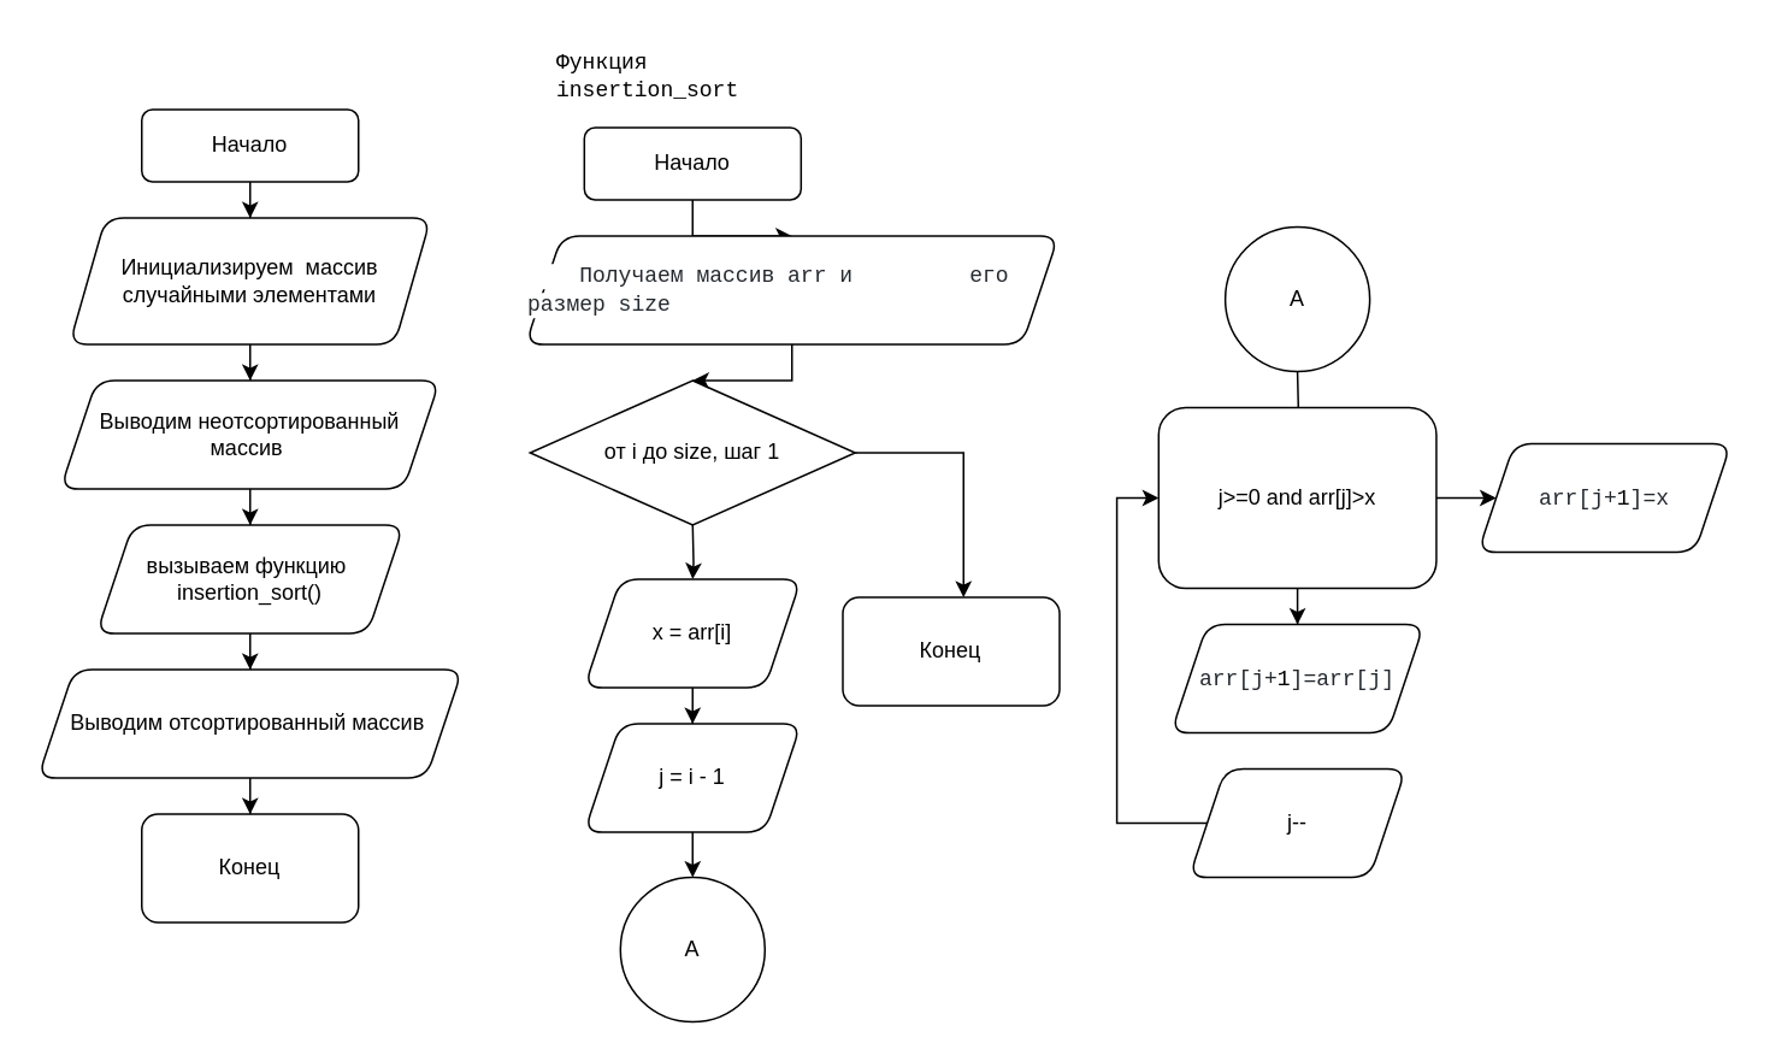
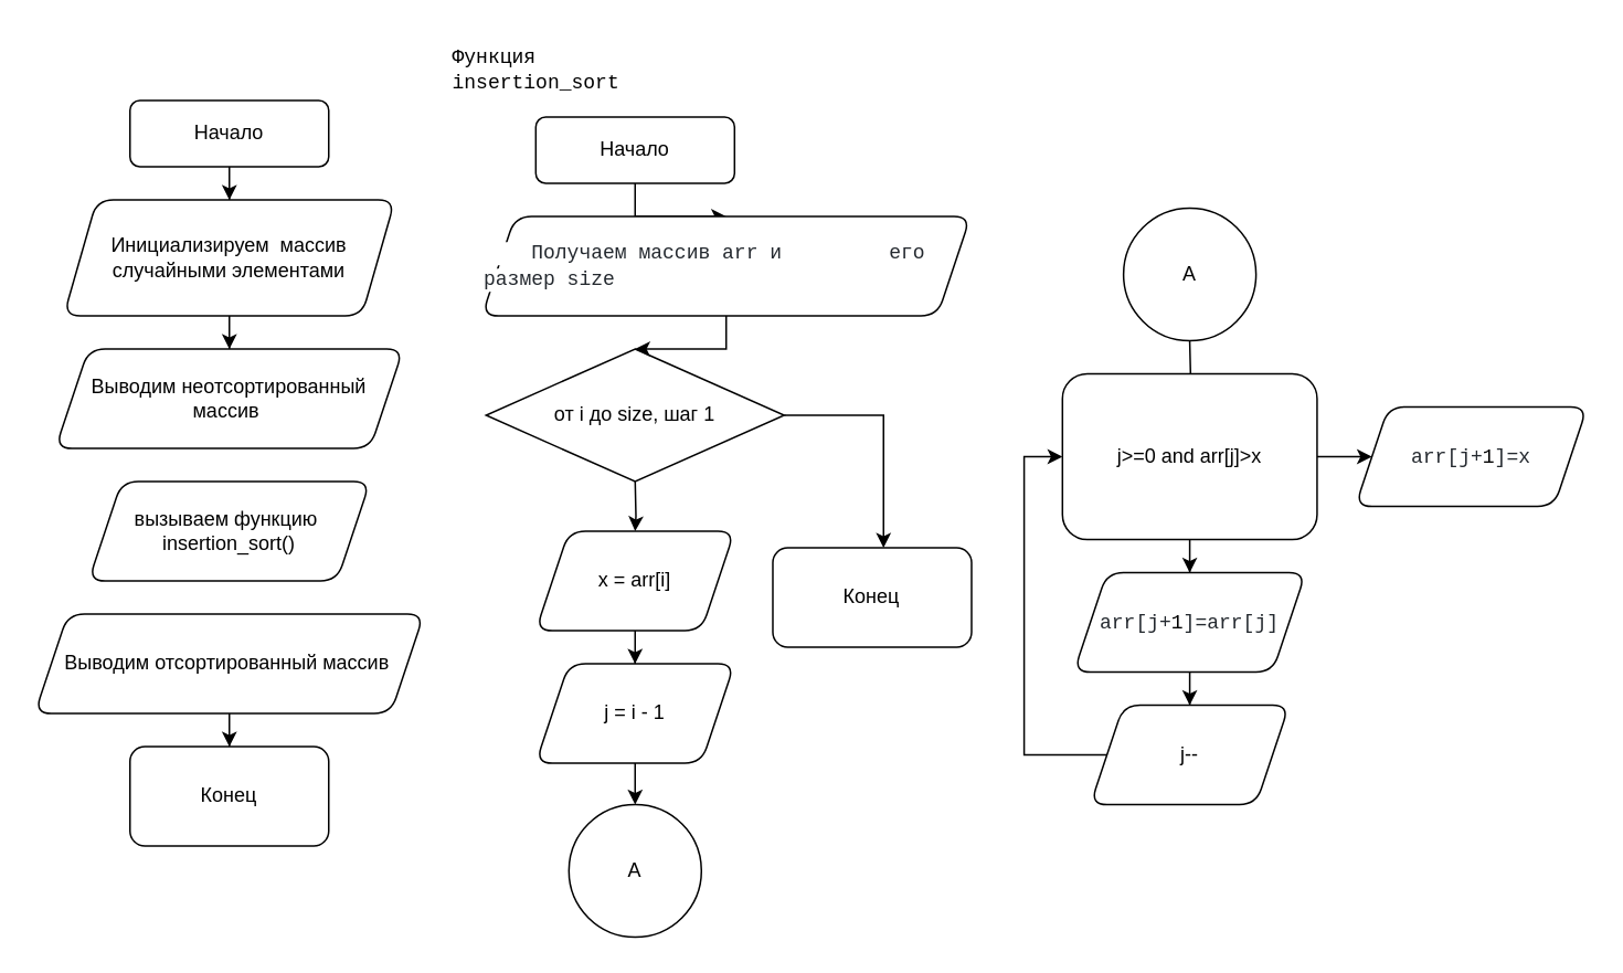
  <mxCell id="0" />
  <mxCell id="1" parent="0" />
  <mxCell id="2" value="" style="edgeStyle=orthogonalEdgeStyle;rounded=0;orthogonalLoop=1;jettySize=auto;html=1;" edge="1" parent="1" source="3" target="5"><mxGeometry relative="1" as="geometry" /></mxCell>
  <mxCell id="3" value="Начало" style="rounded=1;whiteSpace=wrap;html=1;fontSize=12;glass=0;strokeWidth=1;shadow=0;" parent="1" vertex="1"><mxGeometry x="78" y="60" width="120" height="40" as="geometry" /></mxCell>
  <mxCell id="4" value="" style="edgeStyle=orthogonalEdgeStyle;rounded=0;orthogonalLoop=1;jettySize=auto;html=1;" edge="1" parent="1" source="5" target="7"><mxGeometry relative="1" as="geometry" /></mxCell>
  <mxCell id="5" value="Инициализируем&amp;nbsp; массив &lt;br&gt;случайными элементами" style="shape=parallelogram;perimeter=parallelogramPerimeter;whiteSpace=wrap;html=1;fixedSize=1;rounded=1;glass=0;strokeWidth=1;shadow=0;" vertex="1" parent="1"><mxGeometry x="38" y="120" width="200" height="70" as="geometry" /></mxCell>
- <mxCell id="6" value="" style="edgeStyle=orthogonalEdgeStyle;rounded=0;orthogonalLoop=1;jettySize=auto;html=1;" edge="1" parent="1" source="7" target="9"><mxGeometry relative="1" as="geometry" /></mxCell>
  <mxCell id="7" value="Выводим неотсортированный массив&amp;nbsp;" style="shape=parallelogram;perimeter=parallelogramPerimeter;whiteSpace=wrap;html=1;fixedSize=1;rounded=1;glass=0;strokeWidth=1;shadow=0;" vertex="1" parent="1"><mxGeometry x="33" y="210" width="210" height="60" as="geometry" /></mxCell>
- <mxCell id="8" value="" style="edgeStyle=orthogonalEdgeStyle;rounded=0;orthogonalLoop=1;jettySize=auto;html=1;" edge="1" parent="1" source="9" target="11"><mxGeometry relative="1" as="geometry" /></mxCell>
  <mxCell id="9" value="вызываем функцию&amp;nbsp;&lt;br&gt;insertion_sort()" style="shape=parallelogram;perimeter=parallelogramPerimeter;whiteSpace=wrap;html=1;fixedSize=1;rounded=1;glass=0;strokeWidth=1;shadow=0;" vertex="1" parent="1"><mxGeometry x="53" y="290" width="170" height="60" as="geometry" /></mxCell>
  <mxCell id="10" value="" style="edgeStyle=orthogonalEdgeStyle;rounded=0;orthogonalLoop=1;jettySize=auto;html=1;" edge="1" parent="1" source="11" target="12"><mxGeometry relative="1" as="geometry" /></mxCell>
  <mxCell id="11" value="Выводим отсортированный массив&amp;nbsp;" style="shape=parallelogram;perimeter=parallelogramPerimeter;whiteSpace=wrap;html=1;fixedSize=1;rounded=1;glass=0;strokeWidth=1;shadow=0;" vertex="1" parent="1"><mxGeometry x="20.5" y="370" width="235" height="60" as="geometry" /></mxCell>
  <mxCell id="12" value="Конец&lt;br&gt;" style="rounded=1;whiteSpace=wrap;html=1;glass=0;strokeWidth=1;shadow=0;" vertex="1" parent="1"><mxGeometry x="78" y="450" width="120" height="60" as="geometry" /></mxCell>
- <mxCell id="13" value="&lt;span style=&quot;font-family: ui-monospace, SFMono-Regular, &amp;quot;SF Mono&amp;quot;, Menlo, Consolas, &amp;quot;Liberation Mono&amp;quot;, monospace; font-size: 12px; font-style: normal; font-variant-ligatures: normal; font-variant-caps: normal; font-weight: 400; letter-spacing: normal; orphans: 2; text-align: start; text-indent: 0px; text-transform: none; widows: 2; word-spacing: 0px; -webkit-text-stroke-width: 0px; background-color: rgb(255, 255, 255); text-decoration-thickness: initial; text-decoration-style: initial; text-decoration-color: initial; float: none; display: inline !important;&quot;&gt;Функция insertion_sort&lt;/span&gt;" style="text;whiteSpace=wrap;html=1;" vertex="1" parent="1"><mxGeometry x="306.16" y="20" width="160" height="40" as="geometry" /></mxCell>
+ <mxCell id="13" value="&lt;span style=&quot;font-family: ui-monospace, SFMono-Regular, &amp;quot;SF Mono&amp;quot;, Menlo, Consolas, &amp;quot;Liberation Mono&amp;quot;, monospace; font-size: 12px; font-style: normal; font-variant-ligatures: normal; font-variant-caps: normal; font-weight: 400; letter-spacing: normal; orphans: 2; text-align: start; text-indent: 0px; text-transform: none; widows: 2; word-spacing: 0px; -webkit-text-stroke-width: 0px; background-color: rgb(255, 255, 255); text-decoration-thickness: initial; text-decoration-style: initial; text-decoration-color: initial; float: none; display: inline !important;&quot;&gt;Функция insertion_sort&lt;/span&gt;" style="text;whiteSpace=wrap;html=1;" vertex="1" parent="1"><mxGeometry x="271.16" y="20" width="160" height="40" as="geometry" /></mxCell>
  <mxCell id="14" value="" style="edgeStyle=orthogonalEdgeStyle;rounded=0;orthogonalLoop=1;jettySize=auto;html=1;" edge="1" parent="1" target="16"><mxGeometry relative="1" as="geometry"><mxPoint x="383.03" y="290" as="sourcePoint" /></mxGeometry></mxCell>
  <mxCell id="15" value="" style="edgeStyle=orthogonalEdgeStyle;rounded=0;orthogonalLoop=1;jettySize=auto;html=1;" edge="1" parent="1" source="16" target="18"><mxGeometry relative="1" as="geometry" /></mxCell>
  <mxCell id="16" value="x = arr[i]" style="shape=parallelogram;perimeter=parallelogramPerimeter;whiteSpace=wrap;html=1;fixedSize=1;rounded=1;" vertex="1" parent="1"><mxGeometry x="323.03" y="320" width="120" height="60" as="geometry" /></mxCell>
  <mxCell id="17" value="" style="edgeStyle=orthogonalEdgeStyle;rounded=0;orthogonalLoop=1;jettySize=auto;html=1;" edge="1" parent="1" source="18" target="26"><mxGeometry relative="1" as="geometry" /></mxCell>
  <mxCell id="18" value="j = i - 1" style="shape=parallelogram;perimeter=parallelogramPerimeter;whiteSpace=wrap;html=1;fixedSize=1;rounded=1;" vertex="1" parent="1"><mxGeometry x="323.03" y="400" width="120" height="60" as="geometry" /></mxCell>
  <mxCell id="19" value="" style="edgeStyle=orthogonalEdgeStyle;rounded=0;orthogonalLoop=1;jettySize=auto;html=1;" edge="1" parent="1" source="20" target="25"><mxGeometry relative="1" as="geometry"><Array as="points"><mxPoint x="533" y="250" /></Array></mxGeometry></mxCell>
  <mxCell id="20" value="от i до size, шаг 1" style="rhombus;whiteSpace=wrap;html=1;" vertex="1" parent="1"><mxGeometry x="293.03" y="210" width="180" height="80" as="geometry" /></mxCell>
  <mxCell id="21" value="" style="edgeStyle=orthogonalEdgeStyle;rounded=0;orthogonalLoop=1;jettySize=auto;html=1;" edge="1" parent="1" source="22" target="24"><mxGeometry relative="1" as="geometry" /></mxCell>
  <mxCell id="22" value="Начало" style="rounded=1;whiteSpace=wrap;html=1;fontSize=12;glass=0;strokeWidth=1;shadow=0;" vertex="1" parent="1"><mxGeometry x="323.04" y="70" width="120" height="40" as="geometry" /></mxCell>
  <mxCell id="23" value="" style="edgeStyle=orthogonalEdgeStyle;rounded=0;orthogonalLoop=1;jettySize=auto;html=1;" edge="1" parent="1" source="24" target="20"><mxGeometry relative="1" as="geometry" /></mxCell>
  <mxCell id="24" value="&lt;div style=&quot;text-align: start;&quot;&gt;&lt;font face=&quot;ui-monospace, SFMono-Regular, SF Mono, Menlo, Consolas, Liberation Mono, monospace&quot; color=&quot;#24292f&quot;&gt;&lt;span style=&quot;background-color: rgb(255, 255, 255);&quot;&gt;&amp;nbsp; &amp;nbsp; Получаем массив arr и&amp;nbsp; &amp;nbsp; &amp;nbsp; &amp;nbsp; &amp;nbsp;его размер size&lt;/span&gt;&lt;/font&gt;&lt;/div&gt;" style="shape=parallelogram;perimeter=parallelogramPerimeter;whiteSpace=wrap;html=1;fixedSize=1;rounded=1;" vertex="1" parent="1"><mxGeometry x="290.53" y="130" width="295" height="60" as="geometry" /></mxCell>
  <mxCell id="25" value="Конец" style="rounded=1;whiteSpace=wrap;html=1;" vertex="1" parent="1"><mxGeometry x="466.16" y="330" width="120" height="60" as="geometry" /></mxCell>
  <mxCell id="26" value="А" style="ellipse;whiteSpace=wrap;html=1;rounded=1;" vertex="1" parent="1"><mxGeometry x="343.03" y="485" width="80" height="80" as="geometry" /></mxCell>
  <mxCell id="27" value="" style="edgeStyle=orthogonalEdgeStyle;rounded=0;orthogonalLoop=1;jettySize=auto;html=1;" edge="1" parent="1" target="30"><mxGeometry relative="1" as="geometry"><mxPoint x="717.88" y="205" as="sourcePoint" /></mxGeometry></mxCell>
  <mxCell id="28" value="" style="edgeStyle=orthogonalEdgeStyle;rounded=0;orthogonalLoop=1;jettySize=auto;html=1;" edge="1" parent="1" source="30" target="32"><mxGeometry relative="1" as="geometry" /></mxCell>
  <mxCell id="29" value="" style="edgeStyle=orthogonalEdgeStyle;rounded=0;orthogonalLoop=1;jettySize=auto;html=1;" edge="1" parent="1" source="30" target="35"><mxGeometry relative="1" as="geometry" /></mxCell>
  <mxCell id="30" value="j&amp;gt;=0 and arr[j]&amp;gt;x" style="whiteSpace=wrap;html=1;rounded=1;" vertex="1" parent="1"><mxGeometry x="641.04" y="225" width="153.75" height="100" as="geometry" /></mxCell>
+ <mxCell id="31" value="" style="edgeStyle=orthogonalEdgeStyle;rounded=0;orthogonalLoop=1;jettySize=auto;html=1;" edge="1" parent="1" source="32" target="34"><mxGeometry relative="1" as="geometry" /></mxCell>
  <mxCell id="32" value="&lt;span style=&quot;color: rgb(36, 41, 47); font-family: ui-monospace, SFMono-Regular, &amp;quot;SF Mono&amp;quot;, Menlo, Consolas, &amp;quot;Liberation Mono&amp;quot;, monospace; font-size: 12px; font-style: normal; font-variant-ligatures: normal; font-variant-caps: normal; font-weight: 400; letter-spacing: normal; orphans: 2; text-align: start; text-indent: 0px; text-transform: none; widows: 2; word-spacing: 0px; -webkit-text-stroke-width: 0px; background-color: rgb(255, 255, 255); text-decoration-thickness: initial; text-decoration-style: initial; text-decoration-color: initial; float: none; display: inline !important;&quot;&gt;arr[j+&lt;/span&gt;&lt;span style=&quot;box-sizing: border-box; color: var(--color-prettylights-syntax-constant); font-family: ui-monospace, SFMono-Regular, &amp;quot;SF Mono&amp;quot;, Menlo, Consolas, &amp;quot;Liberation Mono&amp;quot;, monospace; font-size: 12px; font-style: normal; font-variant-ligatures: normal; font-variant-caps: normal; font-weight: 400; letter-spacing: normal; orphans: 2; text-align: start; text-indent: 0px; text-transform: none; widows: 2; word-spacing: 0px; -webkit-text-stroke-width: 0px; background-color: rgb(255, 255, 255); text-decoration-thickness: initial; text-decoration-style: initial; text-decoration-color: initial;&quot; class=&quot;pl-c1&quot;&gt;1&lt;/span&gt;&lt;span style=&quot;color: rgb(36, 41, 47); font-family: ui-monospace, SFMono-Regular, &amp;quot;SF Mono&amp;quot;, Menlo, Consolas, &amp;quot;Liberation Mono&amp;quot;, monospace; font-size: 12px; font-style: normal; font-variant-ligatures: normal; font-variant-caps: normal; font-weight: 400; letter-spacing: normal; orphans: 2; text-align: start; text-indent: 0px; text-transform: none; widows: 2; word-spacing: 0px; -webkit-text-stroke-width: 0px; background-color: rgb(255, 255, 255); text-decoration-thickness: initial; text-decoration-style: initial; text-decoration-color: initial; float: none; display: inline !important;&quot;&gt;]=arr[j]&lt;/span&gt;" style="shape=parallelogram;perimeter=parallelogramPerimeter;whiteSpace=wrap;html=1;fixedSize=1;rounded=1;" vertex="1" parent="1"><mxGeometry x="647.92" y="345" width="140" height="60" as="geometry" /></mxCell>
  <mxCell id="33" style="edgeStyle=orthogonalEdgeStyle;rounded=0;orthogonalLoop=1;jettySize=auto;html=1;entryX=0;entryY=0.5;entryDx=0;entryDy=0;" edge="1" parent="1" source="34" target="30"><mxGeometry relative="1" as="geometry"><Array as="points"><mxPoint x="617.94" y="455" /><mxPoint x="617.94" y="275" /></Array></mxGeometry></mxCell>
  <mxCell id="34" value="j--" style="shape=parallelogram;perimeter=parallelogramPerimeter;whiteSpace=wrap;html=1;fixedSize=1;rounded=1;" vertex="1" parent="1"><mxGeometry x="657.92" y="425" width="120" height="60" as="geometry" /></mxCell>
  <mxCell id="35" value="&lt;span style=&quot;color: rgb(36, 41, 47); font-family: ui-monospace, SFMono-Regular, &amp;quot;SF Mono&amp;quot;, Menlo, Consolas, &amp;quot;Liberation Mono&amp;quot;, monospace; font-size: 12px; font-style: normal; font-variant-ligatures: normal; font-variant-caps: normal; font-weight: 400; letter-spacing: normal; orphans: 2; text-align: start; text-indent: 0px; text-transform: none; widows: 2; word-spacing: 0px; -webkit-text-stroke-width: 0px; background-color: rgb(255, 255, 255); text-decoration-thickness: initial; text-decoration-style: initial; text-decoration-color: initial; float: none; display: inline !important;&quot;&gt;arr[j+&lt;/span&gt;&lt;span style=&quot;box-sizing: border-box; color: var(--color-prettylights-syntax-constant); font-family: ui-monospace, SFMono-Regular, &amp;quot;SF Mono&amp;quot;, Menlo, Consolas, &amp;quot;Liberation Mono&amp;quot;, monospace; font-size: 12px; font-style: normal; font-variant-ligatures: normal; font-variant-caps: normal; font-weight: 400; letter-spacing: normal; orphans: 2; text-align: start; text-indent: 0px; text-transform: none; widows: 2; word-spacing: 0px; -webkit-text-stroke-width: 0px; background-color: rgb(255, 255, 255); text-decoration-thickness: initial; text-decoration-style: initial; text-decoration-color: initial;&quot; class=&quot;pl-c1&quot;&gt;1&lt;/span&gt;&lt;span style=&quot;color: rgb(36, 41, 47); font-family: ui-monospace, SFMono-Regular, &amp;quot;SF Mono&amp;quot;, Menlo, Consolas, &amp;quot;Liberation Mono&amp;quot;, monospace; font-size: 12px; font-style: normal; font-variant-ligatures: normal; font-variant-caps: normal; font-weight: 400; letter-spacing: normal; orphans: 2; text-align: start; text-indent: 0px; text-transform: none; widows: 2; word-spacing: 0px; -webkit-text-stroke-width: 0px; background-color: rgb(255, 255, 255); text-decoration-thickness: initial; text-decoration-style: initial; text-decoration-color: initial; float: none; display: inline !important;&quot;&gt;]=x&lt;/span&gt;" style="shape=parallelogram;perimeter=parallelogramPerimeter;whiteSpace=wrap;html=1;fixedSize=1;rounded=1;" vertex="1" parent="1"><mxGeometry x="817.91" y="245" width="140" height="60" as="geometry" /></mxCell>
  <mxCell id="36" value="А" style="ellipse;whiteSpace=wrap;html=1;rounded=1;" vertex="1" parent="1"><mxGeometry x="677.92" y="125" width="80" height="80" as="geometry" /></mxCell>
